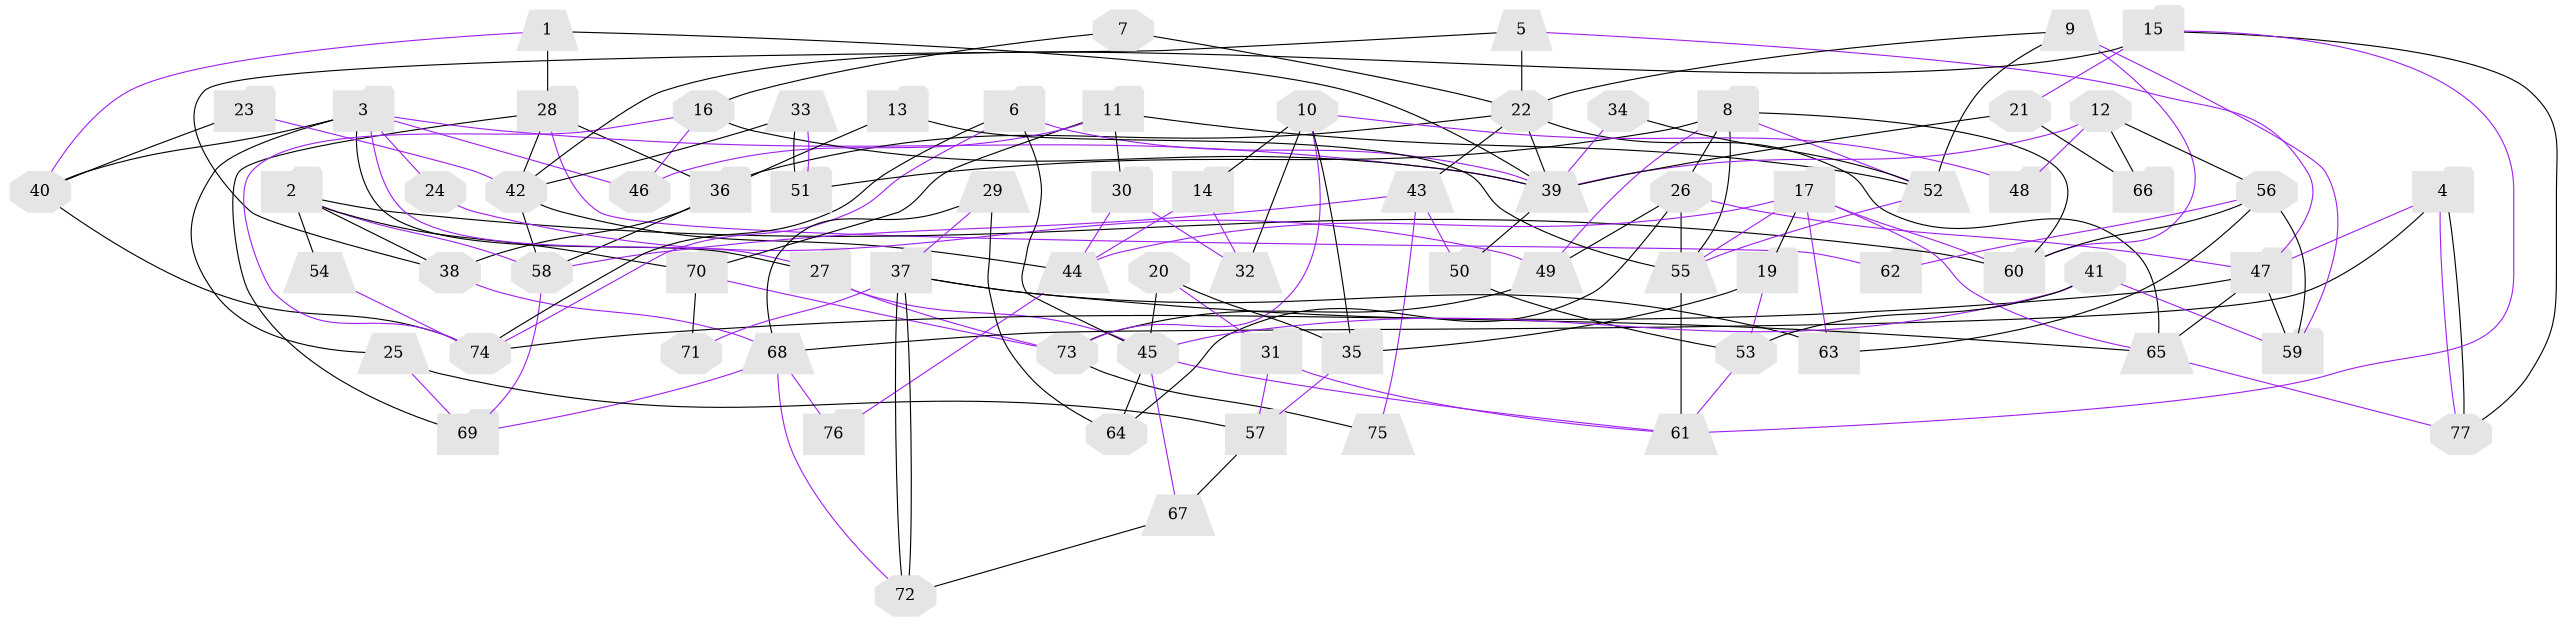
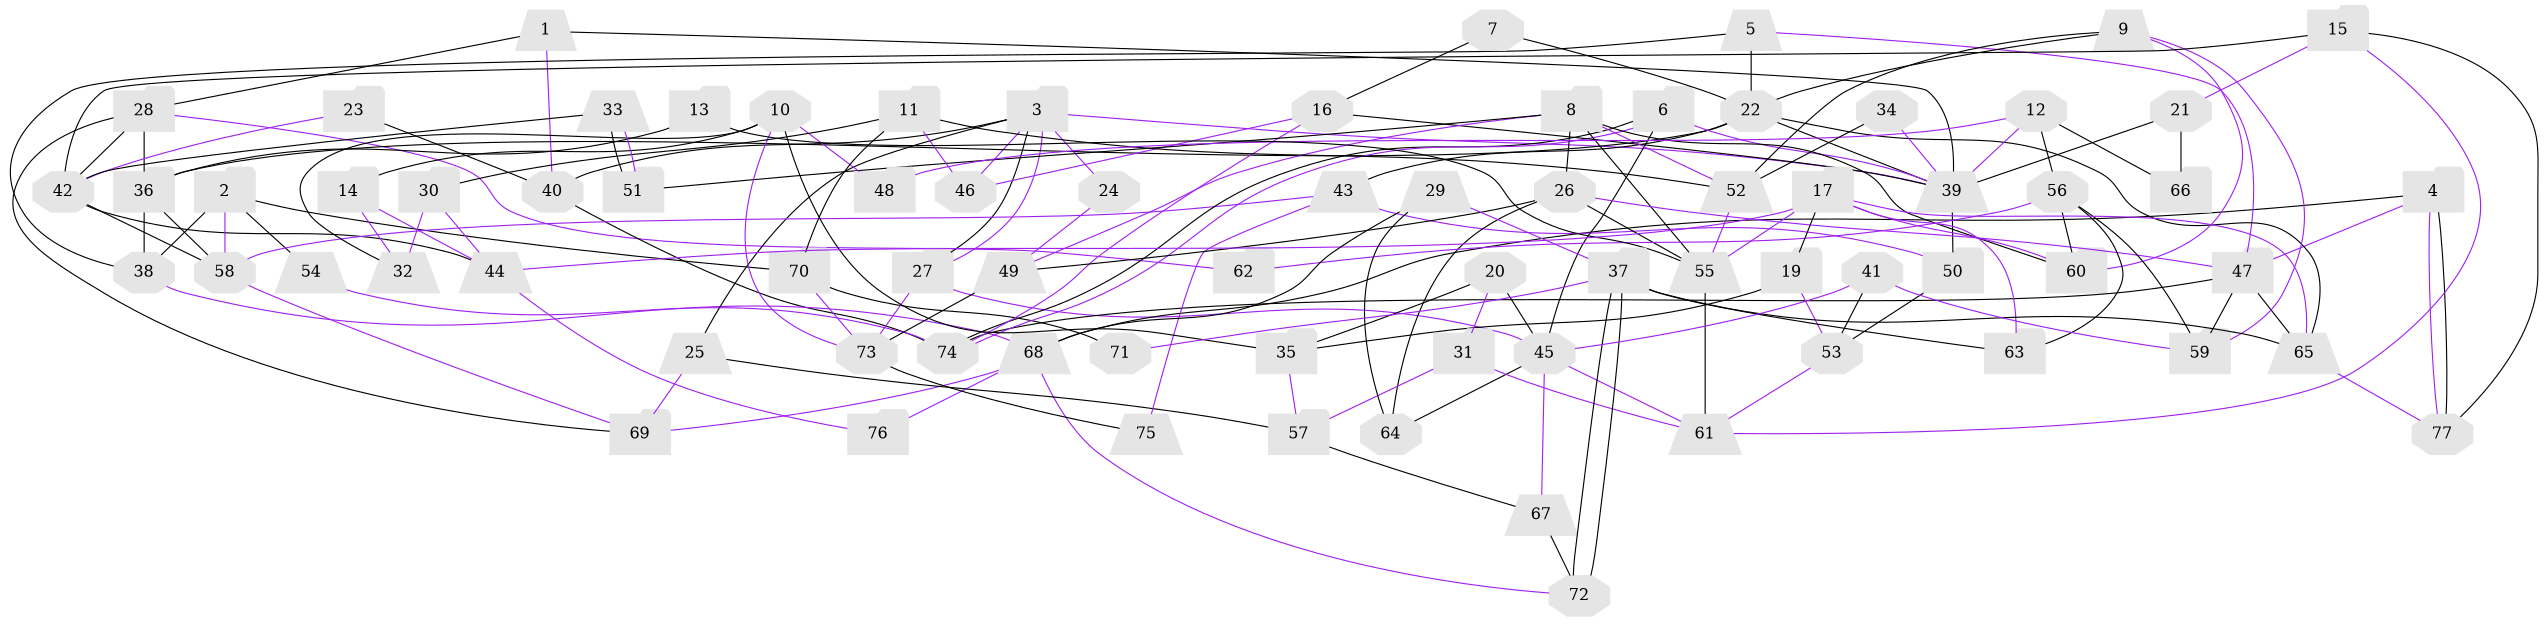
  graph {
    node [color=gray90 shape=folder style=filled]
    edge [color=black]
    1 [shape=trapezium]
    28
    39 [shape=trapezium]
    40 [shape=octagon]
    36
    42 [shape=octagon]
    69
    62
    50
    74 [shape=octagon]
    38 [shape=octagon]
    2
    54 [shape=trapezium]
    58 [shape=octagon]
    60
    70
    68 [shape=trapezium]
    73 [shape=octagon]
    71 [shape=octagon]
    3
    24 [shape=octagon]
    25 [shape=trapezium]
    27
    46 [shape=octagon]
    49 [shape=trapezium]
    57
    45 [shape=octagon]
    4
    47
    77 [shape=octagon]
    59
    65 [shape=trapezium]
    72 [shape=octagon]
    76
    5 [shape=trapezium]
    22 [shape=octagon]
    43 [shape=trapezium]
    6
    61 [shape=trapezium]
    64 [shape=octagon]
    67 [shape=trapezium]
    7 [shape=octagon]
    16 [shape=octagon]
    8
    26 [shape=octagon]
    51
    52 [shape=trapezium]
    55 [shape=trapezium]
    9 [shape=trapezium]
    10 [shape=octagon]
    14
    32 [shape=trapezium]
    35
    48
    44 [shape=trapezium]
    75 [shape=trapezium]
    11
    30
    12 [shape=octagon]
    56 [shape=octagon]
    66
    63
    13
    15
    21 [shape=octagon]
    17
    19
    53 [shape=octagon]
    20 [shape=octagon]
    31
    23
    29 [shape=trapezium]
    37
    33 [shape=trapezium]
    34 [shape=octagon]
    41 [shape=octagon]
    1 -- 28
    1 -- 39
    1 -- 40 [color=purple]
    28 -- 36
    28 -- 42
    28 -- 69
    28 -- 62 [color=purple]
    39 -- 50
    40 -- 74
    36 -- 38
    36 -- 58
    42 -- 58
    42 -- 44
    50 -- 53
    38 -- 68 [color=purple]
    2 -- 38
    2 -- 54
    2 -- 58 [color=purple]
-   2 -- 60
    2 -- 70
    54 -- 74 [color=purple]
    58 -- 69 [color=purple]
    70 -- 73 [color=purple]
    70 -- 71
    68 -- 69 [color=purple]
    68 -- 72 [color=purple]
    68 -- 76 [color=purple]
    73 -- 75
    3 -- 39 [color=purple]
    3 -- 40
    3 -- 24 [color=purple]
    3 -- 25
    3 -- 27
    3 -- 27 [color=purple]
    3 -- 46 [color=purple]
    24 -- 49 [color=purple]
    25 -- 69 [color=purple]
    25 -- 57
    27 -- 73 [color=purple]
    27 -- 45 [color=purple]
    49 -- 73
    57 -- 67
    45 -- 61 [color=purple]
    45 -- 64
    45 -- 67 [color=purple]
    4 -- 68
    4 -- 47 [color=purple]
    4 -- 77 [color=purple]
    4 -- 77
    47 -- 74
    47 -- 59
    47 -- 65
    65 -- 77 [color=purple]
    5 -- 38
    5 -- 47 [color=purple]
    5 -- 22
    22 -- 39
    22 -- 36
    22 -- 65
    22 -- 43
    43 -- 50 [color=purple]
    43 -- 58 [color=purple]
    43 -- 75 [color=purple]
    6 -- 39 [color=purple]
    6 -- 74
    6 -- 74 [color=purple]
    6 -- 45
    67 -- 72
    7 -- 22
    7 -- 16
    16 -- 39
    16 -- 74 [color=purple]
    16 -- 46 [color=purple]
    8 -- 60
    8 -- 49 [color=purple]
    8 -- 26
    8 -- 51
    8 -- 52 [color=purple]
    8 -- 55
    26 -- 49
    26 -- 47 [color=purple]
    26 -- 64
    26 -- 55
    52 -- 55 [color=purple]
    55 -- 61
    9 -- 60 [color=purple]
    9 -- 59 [color=purple]
    9 -- 22
    9 -- 52
    10 -- 73 [color=purple]
    10 -- 14
    10 -- 32
    10 -- 35
    10 -- 48 [color=purple]
    14 -- 32 [color=purple]
    14 -- 44 [color=purple]
    35 -- 57 [color=purple]
    44 -- 76 [color=purple]
    11 -- 70
    11 -- 46 [color=purple]
    11 -- 52
    11 -- 30
    30 -- 32 [color=purple]
    30 -- 44 [color=purple]
    12 -- 39 [color=purple]
    12 -- 48 [color=purple]
    12 -- 56
    12 -- 66
    56 -- 62 [color=purple]
    56 -- 60
    56 -- 59
    56 -- 63
    13 -- 36
    13 -- 55
    15 -- 42
    15 -- 77
    15 -- 61 [color=purple]
    15 -- 21 [color=purple]
    21 -- 39
    21 -- 66
    17 -- 60 [color=purple]
    17 -- 65 [color=purple]
    17 -- 55 [color=purple]
    17 -- 44 [color=purple]
    17 -- 63 [color=purple]
    17 -- 19
    19 -- 35
    19 -- 53 [color=purple]
    53 -- 61 [color=purple]
    20 -- 45
    20 -- 35
    20 -- 31 [color=purple]
    31 -- 57 [color=purple]
    31 -- 61 [color=purple]
    23 -- 40
    23 -- 42 [color=purple]
    29 -- 68
    29 -- 64
    29 -- 37 [color=purple]
    37 -- 71 [color=purple]
    37 -- 65
    37 -- 72
    37 -- 72
    37 -- 63
    33 -- 42
    33 -- 51
    33 -- 51 [color=purple]
    34 -- 39 [color=purple]
    34 -- 52
    41 -- 45 [color=purple]
    41 -- 59 [color=purple]
    41 -- 53
  }
